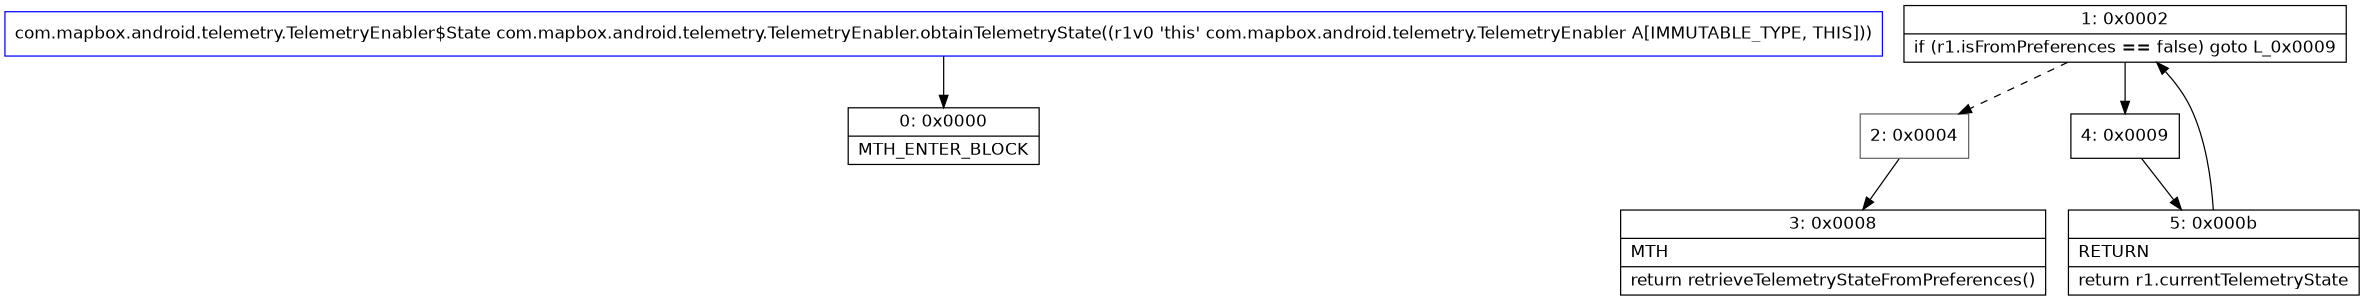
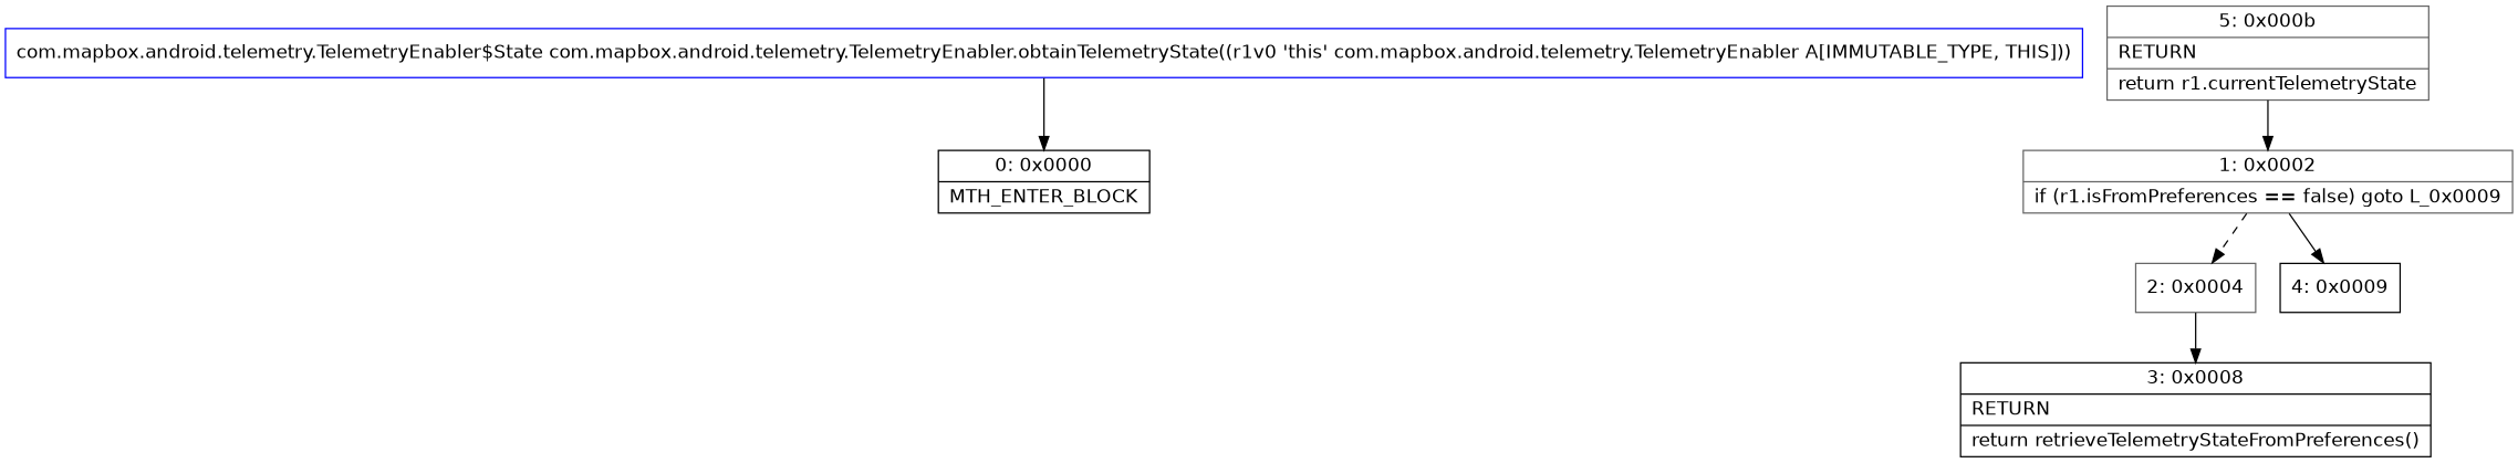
  digraph {
    fontname="DejaVu Sans"
    node [color=black fontname="DejaVu Sans" shape=record]
    edge [fontname="DejaVu Sans"]
    n1 [label="{0\:\ 0x0000|MTH_ENTER_BLOCK\l}"]
-   n2 [label="{1\:\ 0x0002|if (r1.isFromPreferences == false) goto L_0x0009\l}"]
+   n2 [color=gray40 label="{1\:\ 0x0002|if (r1.isFromPreferences == false) goto L_0x0009\l}"]
    n3 [color=gray40 label="{2\:\ 0x0004}"]
    n4 [label="{4\:\ 0x0009}"]
-   n5 [label="{3\:\ 0x0008|MTH\l|return retrieveTelemetryStateFromPreferences()\l}"]
-   n6 [label="{5\:\ 0x000b|RETURN\l|return r1.currentTelemetryState\l}"]
+   n5 [label="{3\:\ 0x0008|RETURN\l|return retrieveTelemetryStateFromPreferences()\l}"]
+   n6 [color=gray40 label="{5\:\ 0x000b|RETURN\l|return r1.currentTelemetryState\l}"]
    n7 [color=blue label="{com.mapbox.android.telemetry.TelemetryEnabler$State com.mapbox.android.telemetry.TelemetryEnabler.obtainTelemetryState((r1v0 'this' com.mapbox.android.telemetry.TelemetryEnabler A[IMMUTABLE_TYPE, THIS])) }"]
    n2 -> n3 [style=dashed]
    n2 -> n4
    n3 -> n5
-   n4 -> n6
    n6 -> n2
    n7 -> n1
  }
